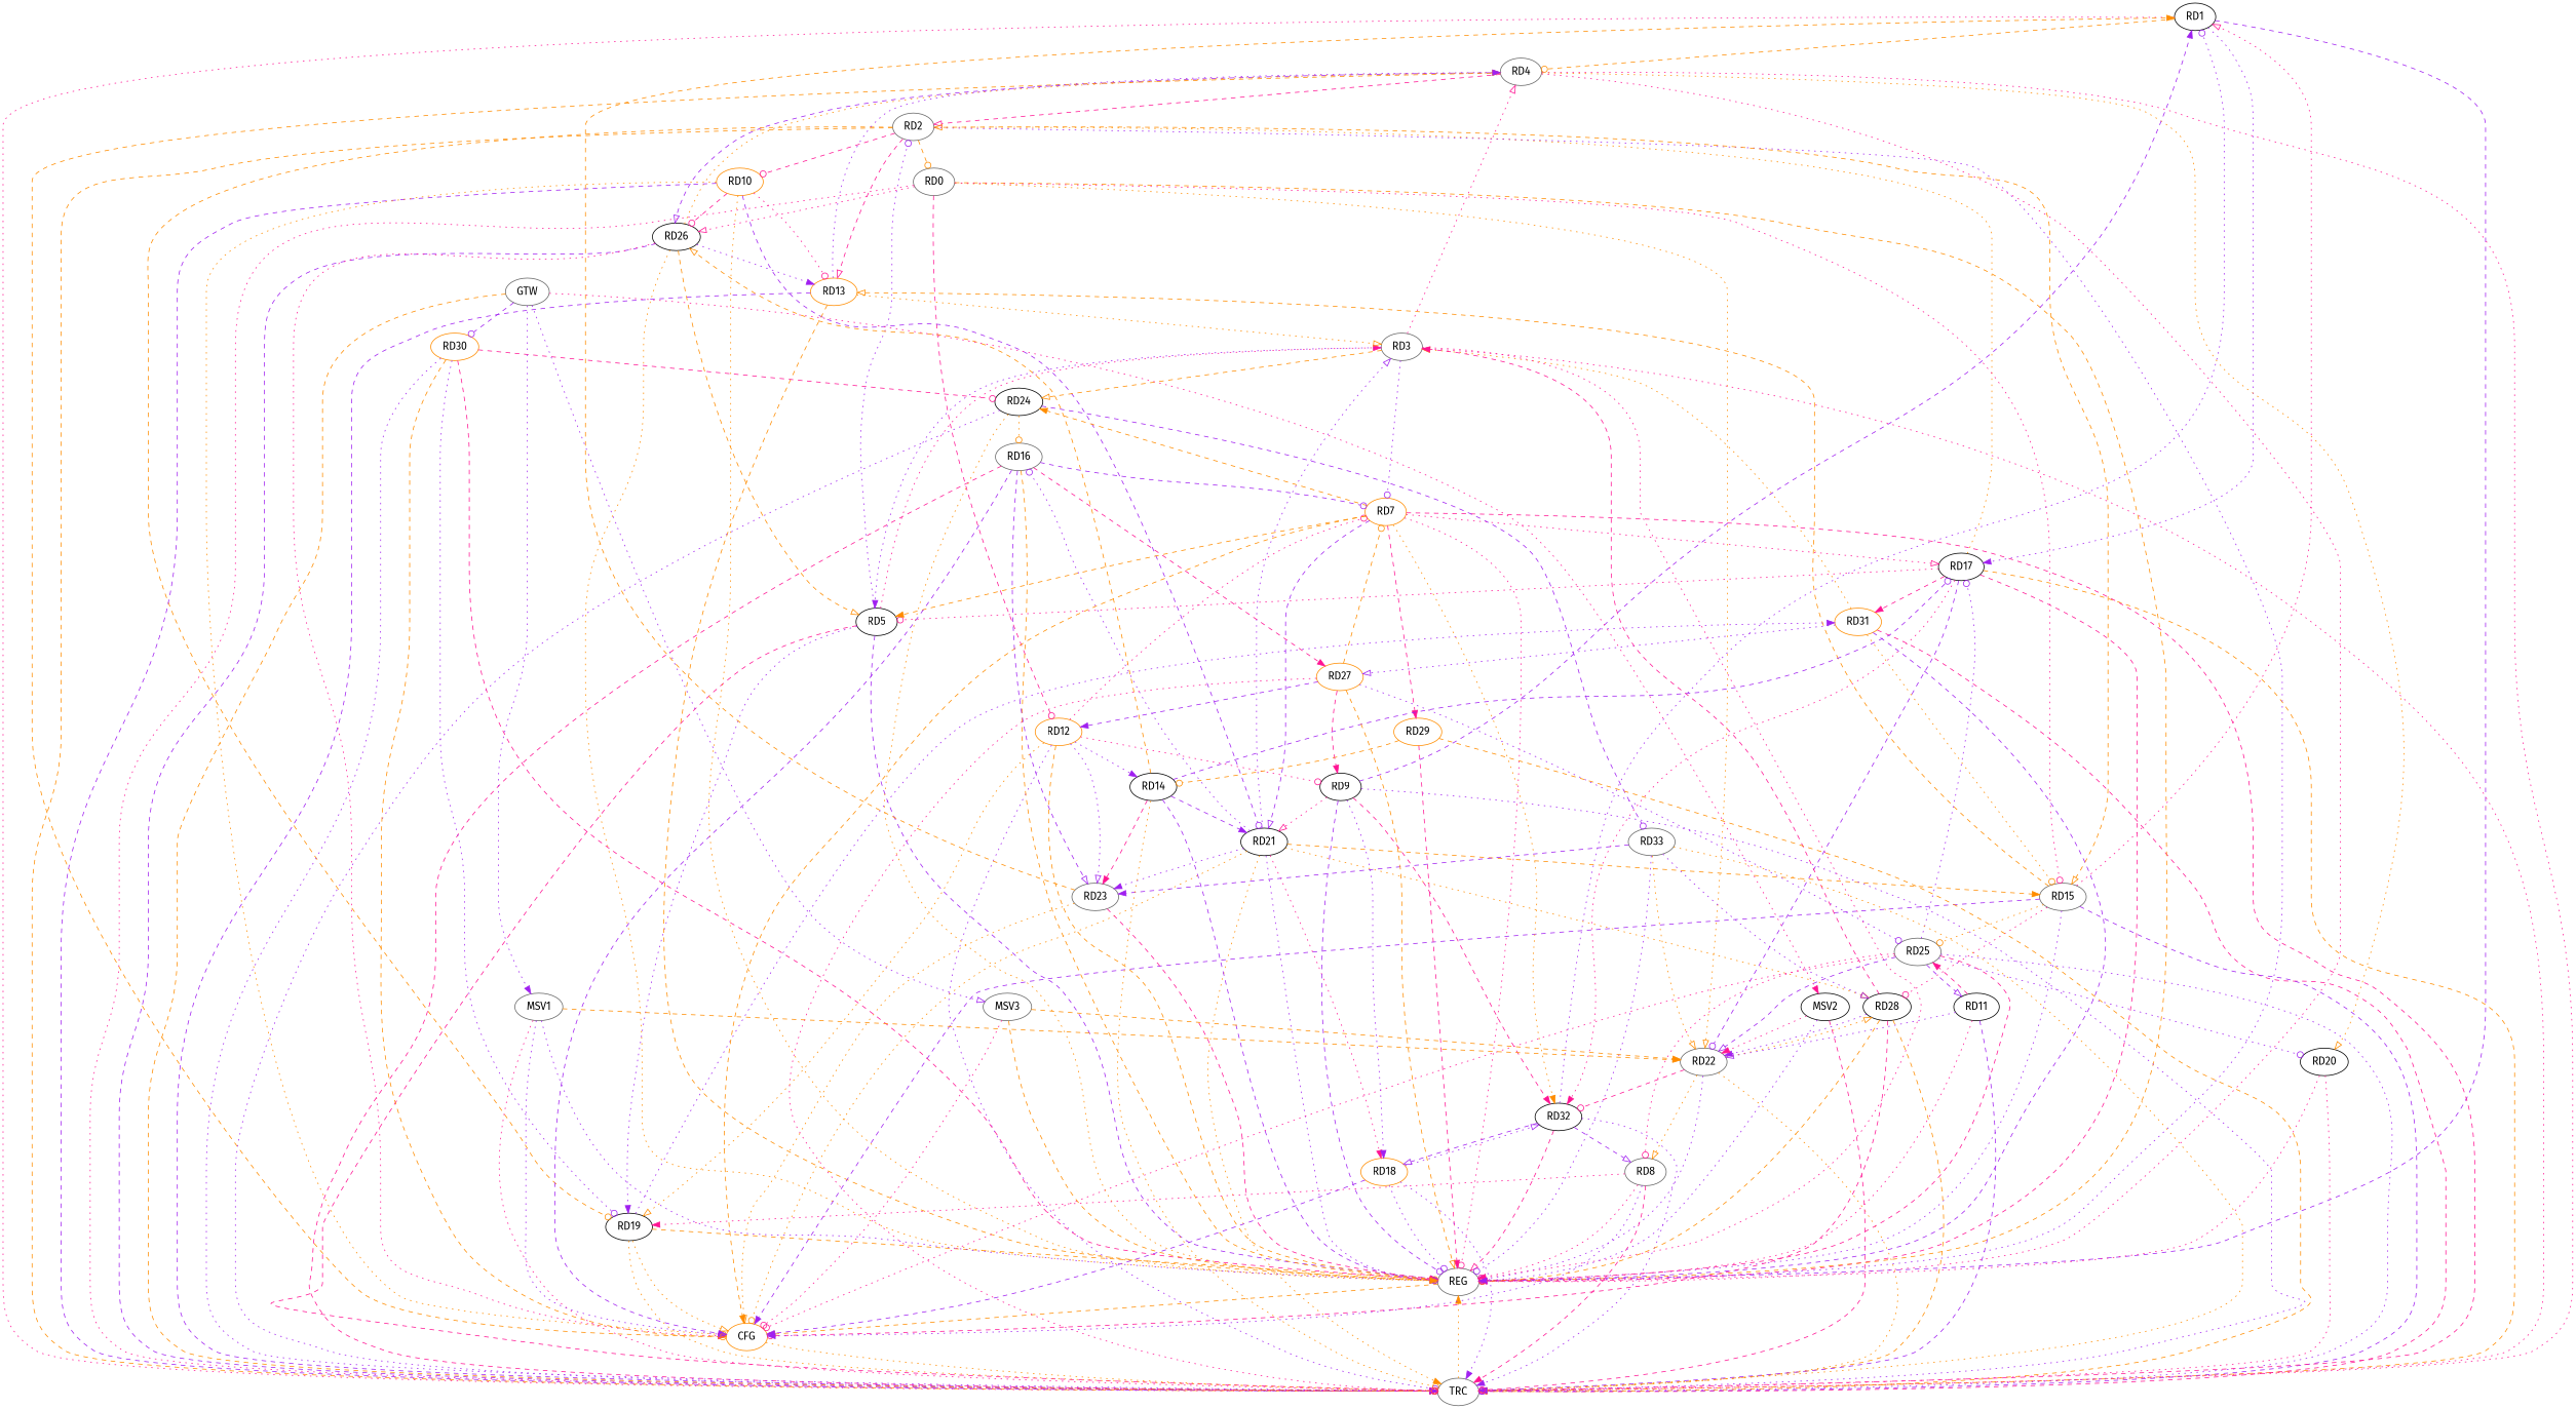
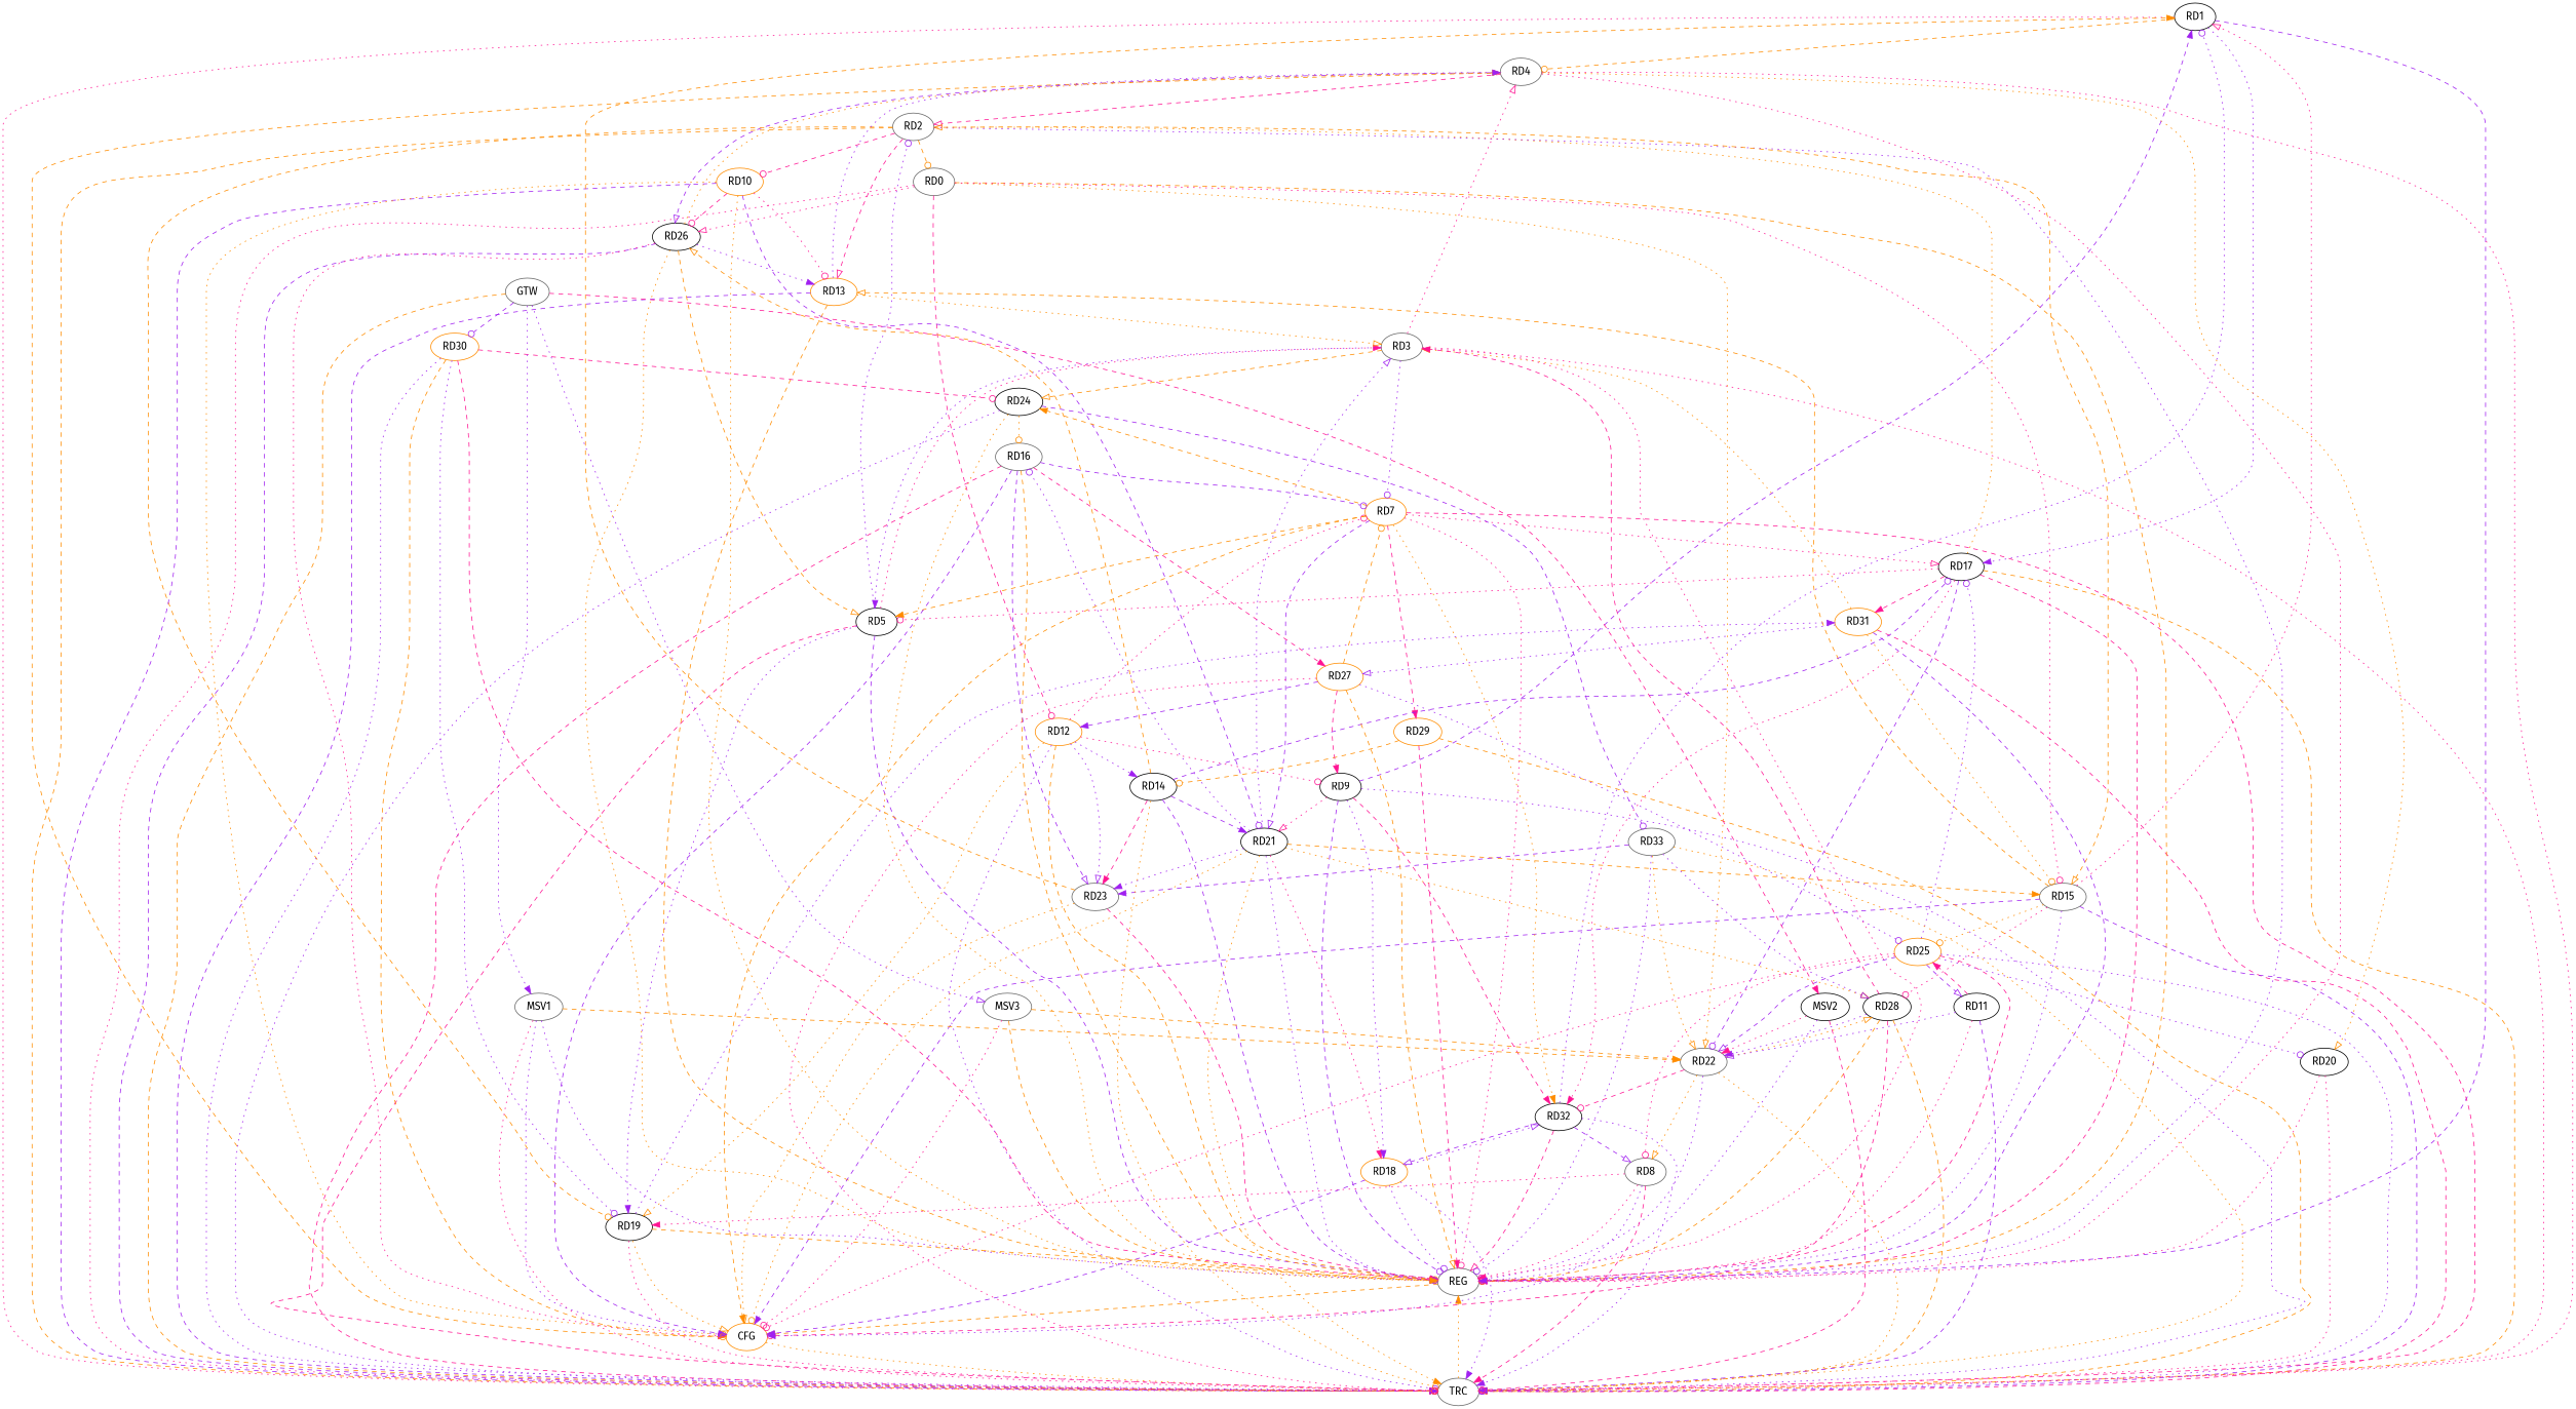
  strict digraph {
    fontname="Fira Sans"
    node [color=gray40 fontname="Fira Sans"]
    edge [arrowhead=odot color=purple fontname="Fira Sans" style=dotted]
    n1 [color=black label=RD1]
    n2 [label=RD4]
    n3 [color=black label=RD17]
    n4 [label=REG]
    n5 [label=TRC]
    n6 [label=RD2]
    n7 [color=black label=RD20]
    n8 [color=black label=RD26]
    n9 [color=darkorange label=CFG]
    n10 [color=black label=RD5]
    n11 [label=RD22]
    n12 [color=black label=RD32]
    n13 [color=darkorange label=RD31]
    n14 [label=RD0]
    n15 [color=darkorange label=RD10]
    n16 [color=darkorange label=RD13]
    n17 [label=RD15]
    n18 [color=black label=RD19]
    n19 [color=darkorange label=RD12]
    n20 [color=black label=RD21]
    n21 [label=RD3]
-   n22 [label=RD25]
+   n22 [color=darkorange label=RD25]
    n23 [color=black label=RD28]
    n24 [color=darkorange label=RD7]
    n25 [color=black label=RD24]
    n26 [color=darkorange label=RD29]
    n27 [label=RD16]
    n28 [label=RD33]
    n29 [color=black label=RD9]
    n30 [color=black label=RD14]
    n31 [label=RD23]
    n32 [label=RD8]
    n33 [color=darkorange label=RD18]
    n34 [color=black label=RD11]
    n35 [color=darkorange label=RD27]
    n36 [color=darkorange label=RD30]
    n37 [label=GTW]
    n38 [label=MSV1]
    n39 [color=black label=MSV2]
    n40 [label=MSV3]
    n1 -> n2 [color=darkorange style=dashed]
    n1 -> n3 [arrowhead=normal]
    n1 -> n4 [arrowhead=onormal style=dashed]
    n1 -> n5 [arrowhead=normal color=deeppink]
    n2 -> n4 [arrowhead=onormal color=deeppink]
    n2 -> n5 [arrowhead=normal color=deeppink]
    n2 -> n6 [arrowhead=onormal color=deeppink style=dashed]
    n2 -> n7 [arrowhead=onormal color=darkorange]
    n2 -> n8 [arrowhead=onormal style=dashed]
    n2 -> n9 [arrowhead=normal color=darkorange style=dashed]
    n3 -> n4 [color=deeppink style=dashed]
    n3 -> n5 [arrowhead=normal color=darkorange style=dashed]
    n3 -> n6 [arrowhead=onormal color=darkorange]
    n3 -> n10 [color=deeppink]
    n3 -> n11 [style=dashed]
    n3 -> n12 [arrowhead=normal color=deeppink]
    n3 -> n13 [arrowhead=normal color=deeppink style=dashed]
    n4 -> n9 [arrowhead=onormal color=darkorange style=dashed]
    n5 -> n4 [arrowhead=normal color=darkorange]
    n6 -> n4 [arrowhead=onormal]
    n6 -> n5 [arrowhead=onormal color=darkorange style=dashed]
    n6 -> n14 [color=darkorange style=dashed]
    n6 -> n15 [color=deeppink style=dashed]
    n6 -> n16 [arrowhead=onormal color=deeppink style=dashed]
    n6 -> n17 [arrowhead=onormal color=darkorange style=dashed]
    n6 -> n18 [color=darkorange style=dashed]
    n7 -> n4 [arrowhead=normal color=deeppink]
    n7 -> n5 [arrowhead=normal color=deeppink]
    n8 -> n2 [arrowhead=normal color=darkorange]
    n8 -> n4 [color=darkorange]
    n8 -> n5 [arrowhead=normal style=dashed]
    n8 -> n9 [arrowhead=onormal color=deeppink]
    n8 -> n10 [arrowhead=onormal color=darkorange style=dashed]
    n8 -> n16 [arrowhead=normal]
    n9 -> n5 [arrowhead=onormal color=darkorange]
    n10 -> n4 [arrowhead=onormal style=dashed]
    n10 -> n5 [arrowhead=normal color=deeppink style=dashed]
    n10 -> n6
    n10 -> n18 [arrowhead=normal]
    n10 -> n21 [arrowhead=normal color=deeppink]
    n11 -> n4
    n11 -> n5 [arrowhead=normal color=darkorange]
    n11 -> n12 [color=deeppink style=dashed]
    n11 -> n23 [arrowhead=onormal color=darkorange]
    n11 -> n32 [arrowhead=onormal color=darkorange]
    n12 -> n1
    n12 -> n4 [arrowhead=onormal color=deeppink style=dashed]
    n12 -> n5 [arrowhead=normal]
    n12 -> n32 [arrowhead=onormal style=dashed]
    n12 -> n33 [arrowhead=onormal style=dashed]
    n13 -> n4 [style=dashed]
    n13 -> n5 [arrowhead=onormal color=deeppink style=dashed]
    n13 -> n17 [color=darkorange]
    n13 -> n21 [arrowhead=normal color=darkorange]
    n13 -> n35 [arrowhead=onormal]
    n14 -> n4 [color=darkorange style=dashed]
    n14 -> n5 [color=deeppink]
    n14 -> n8 [arrowhead=onormal color=deeppink]
    n14 -> n11 [arrowhead=onormal color=darkorange]
    n14 -> n17 [color=deeppink]
    n14 -> n19 [color=deeppink style=dashed]
    n15 -> n4 [arrowhead=normal color=darkorange]
    n15 -> n5 [style=dashed]
    n15 -> n8 [color=deeppink style=dashed]
    n15 -> n9 [color=darkorange]
    n15 -> n16 [color=deeppink]
    n15 -> n20 [style=dashed]
    n16 -> n2 [arrowhead=normal]
    n16 -> n4 [arrowhead=onormal color=darkorange style=dashed]
    n16 -> n5 [style=dashed]
    n16 -> n21 [arrowhead=onormal color=darkorange]
    n17 -> n1 [arrowhead=onormal color=deeppink]
    n17 -> n4
    n17 -> n5 [style=dashed]
    n17 -> n9 [arrowhead=normal style=dashed]
    n17 -> n16 [arrowhead=onormal color=darkorange style=dashed]
    n17 -> n22 [color=darkorange]
    n17 -> n23 [color=deeppink]
    n18 -> n4 [arrowhead=onormal color=darkorange style=dashed]
-   n18 -> n5 [color=darkorange]
+   n18 -> n5 [color=deeppink]
    n18 -> n9 [arrowhead=onormal color=darkorange]
    n18 -> n13 [arrowhead=normal]
    n19 -> n4 [arrowhead=normal color=darkorange style=dashed]
    n19 -> n5
    n19 -> n18 [arrowhead=onormal color=darkorange]
    n19 -> n24 [color=deeppink]
    n19 -> n29 [color=deeppink]
    n19 -> n30 [arrowhead=normal]
    n19 -> n31 [arrowhead=onormal]
    n20 -> n4 [arrowhead=normal]
    n20 -> n5 [arrowhead=normal color=darkorange]
    n20 -> n9 [color=darkorange]
    n20 -> n17 [arrowhead=normal color=darkorange style=dashed]
    n20 -> n21 [arrowhead=onormal]
    n20 -> n23 [arrowhead=onormal color=darkorange]
    n20 -> n27
    n20 -> n31 [arrowhead=normal]
    n20 -> n33 [arrowhead=normal color=deeppink]
    n21 -> n2 [arrowhead=onormal color=deeppink]
    n21 -> n4 [color=deeppink]
    n21 -> n5 [color=deeppink]
    n21 -> n10 [arrowhead=normal]
    n21 -> n24
    n21 -> n25 [arrowhead=onormal color=darkorange style=dashed]
    n22 -> n3
    n22 -> n4 [arrowhead=normal color=deeppink style=dashed]
    n22 -> n5
    n22 -> n7
    n22 -> n9 [color=deeppink]
    n22 -> n11 [arrowhead=onormal style=dashed]
    n22 -> n32 [color=deeppink]
    n22 -> n34 [arrowhead=onormal style=dashed]
    n23 -> n4 [color=darkorange style=dashed]
    n23 -> n5 [arrowhead=normal color=darkorange style=dashed]
    n23 -> n9 [color=deeppink style=dashed]
    n23 -> n11 [arrowhead=normal]
    n23 -> n21 [arrowhead=normal color=deeppink style=dashed]
    n24 -> n3 [arrowhead=onormal color=deeppink]
    n24 -> n4 [color=deeppink]
    n24 -> n5 [arrowhead=onormal color=deeppink style=dashed]
    n24 -> n9 [arrowhead=normal color=darkorange style=dashed]
    n24 -> n10 [arrowhead=normal color=darkorange style=dashed]
    n24 -> n12 [arrowhead=normal color=darkorange]
    n24 -> n20 [arrowhead=onormal style=dashed]
    n24 -> n25 [arrowhead=normal color=darkorange style=dashed]
    n24 -> n26 [arrowhead=normal color=deeppink style=dashed]
    n25 -> n4 [arrowhead=onormal color=darkorange]
    n25 -> n5
    n25 -> n27 [color=darkorange]
    n25 -> n28 [style=dashed]
    n26 -> n4 [arrowhead=normal color=deeppink style=dashed]
    n26 -> n5 [arrowhead=onormal color=darkorange style=dashed]
    n26 -> n30 [color=darkorange style=dashed]
    n27 -> n4 [color=darkorange style=dashed]
    n27 -> n5 [arrowhead=normal color=deeppink style=dashed]
    n27 -> n9 [arrowhead=normal style=dashed]
    n27 -> n24 [style=dashed]
    n27 -> n31 [arrowhead=onormal style=dashed]
    n27 -> n35 [arrowhead=normal color=deeppink style=dashed]
    n28 -> n4
    n28 -> n5 [arrowhead=onormal color=darkorange]
    n28 -> n11 [arrowhead=onormal color=darkorange]
    n28 -> n23 [arrowhead=onormal]
    n28 -> n31 [arrowhead=normal style=dashed]
    n29 -> n1 [arrowhead=normal style=dashed]
    n29 -> n4 [style=dashed]
    n29 -> n5 [arrowhead=onormal]
    n29 -> n12 [arrowhead=normal color=deeppink style=dashed]
    n29 -> n20 [arrowhead=onormal color=deeppink]
    n29 -> n33 [arrowhead=normal]
    n30 -> n3 [style=dashed]
    n30 -> n4 [arrowhead=onormal style=dashed]
    n30 -> n5 [color=darkorange]
    n30 -> n8 [arrowhead=onormal color=darkorange style=dashed]
    n30 -> n20 [arrowhead=normal style=dashed]
    n30 -> n31 [arrowhead=normal color=deeppink style=dashed]
    n31 -> n1 [arrowhead=normal color=darkorange style=dashed]
    n31 -> n4 [arrowhead=onormal color=deeppink style=dashed]
    n31 -> n9 [arrowhead=onormal color=darkorange]
    n32 -> n4 [arrowhead=normal color=deeppink]
    n32 -> n5 [arrowhead=normal color=deeppink style=dashed]
    n32 -> n9 [arrowhead=normal]
    n32 -> n18 [arrowhead=normal color=deeppink]
    n33 -> n4
    n33 -> n5 [arrowhead=normal]
    n33 -> n9 [arrowhead=normal style=dashed]
    n33 -> n12 [arrowhead=onormal]
    n34 -> n4 [color=deeppink]
    n34 -> n5 [arrowhead=normal style=dashed]
    n34 -> n11 [arrowhead=onormal]
    n34 -> n22 [arrowhead=normal color=deeppink style=dashed]
    n35 -> n4 [arrowhead=onormal color=darkorange style=dashed]
    n35 -> n5 [color=deeppink]
    n35 -> n19 [arrowhead=normal style=dashed]
    n35 -> n22
    n35 -> n24 [color=darkorange style=dashed]
    n35 -> n29 [arrowhead=normal color=deeppink style=dashed]
    n36 -> n4 [arrowhead=onormal color=deeppink style=dashed]
    n36 -> n5 [arrowhead=normal]
    n36 -> n9 [color=darkorange style=dashed]
    n36 -> n18
    n36 -> n25 [color=deeppink style=dashed]
    n37 -> n5 [color=darkorange style=dashed]
    n37 -> n36 [style=dashed]
    n37 -> n38 [arrowhead=normal]
-   n37 -> n39 [arrowhead=normal color=deeppink]
+   n37 -> n39 [arrowhead=normal color=deeppink style=dashed]
    n37 -> n40 [arrowhead=onormal]
    n38 -> n4
    n38 -> n5 [color=deeppink]
    n38 -> n9 [arrowhead=onormal]
    n38 -> n11 [arrowhead=normal color=darkorange style=dashed]
    n39 -> n4 [arrowhead=normal]
    n39 -> n5 [color=deeppink style=dashed]
    n39 -> n11 [arrowhead=normal color=deeppink]
    n40 -> n4 [arrowhead=normal color=darkorange style=dashed]
    n40 -> n9 [color=deeppink]
    n40 -> n11 [arrowhead=normal color=darkorange style=dashed]
  }
